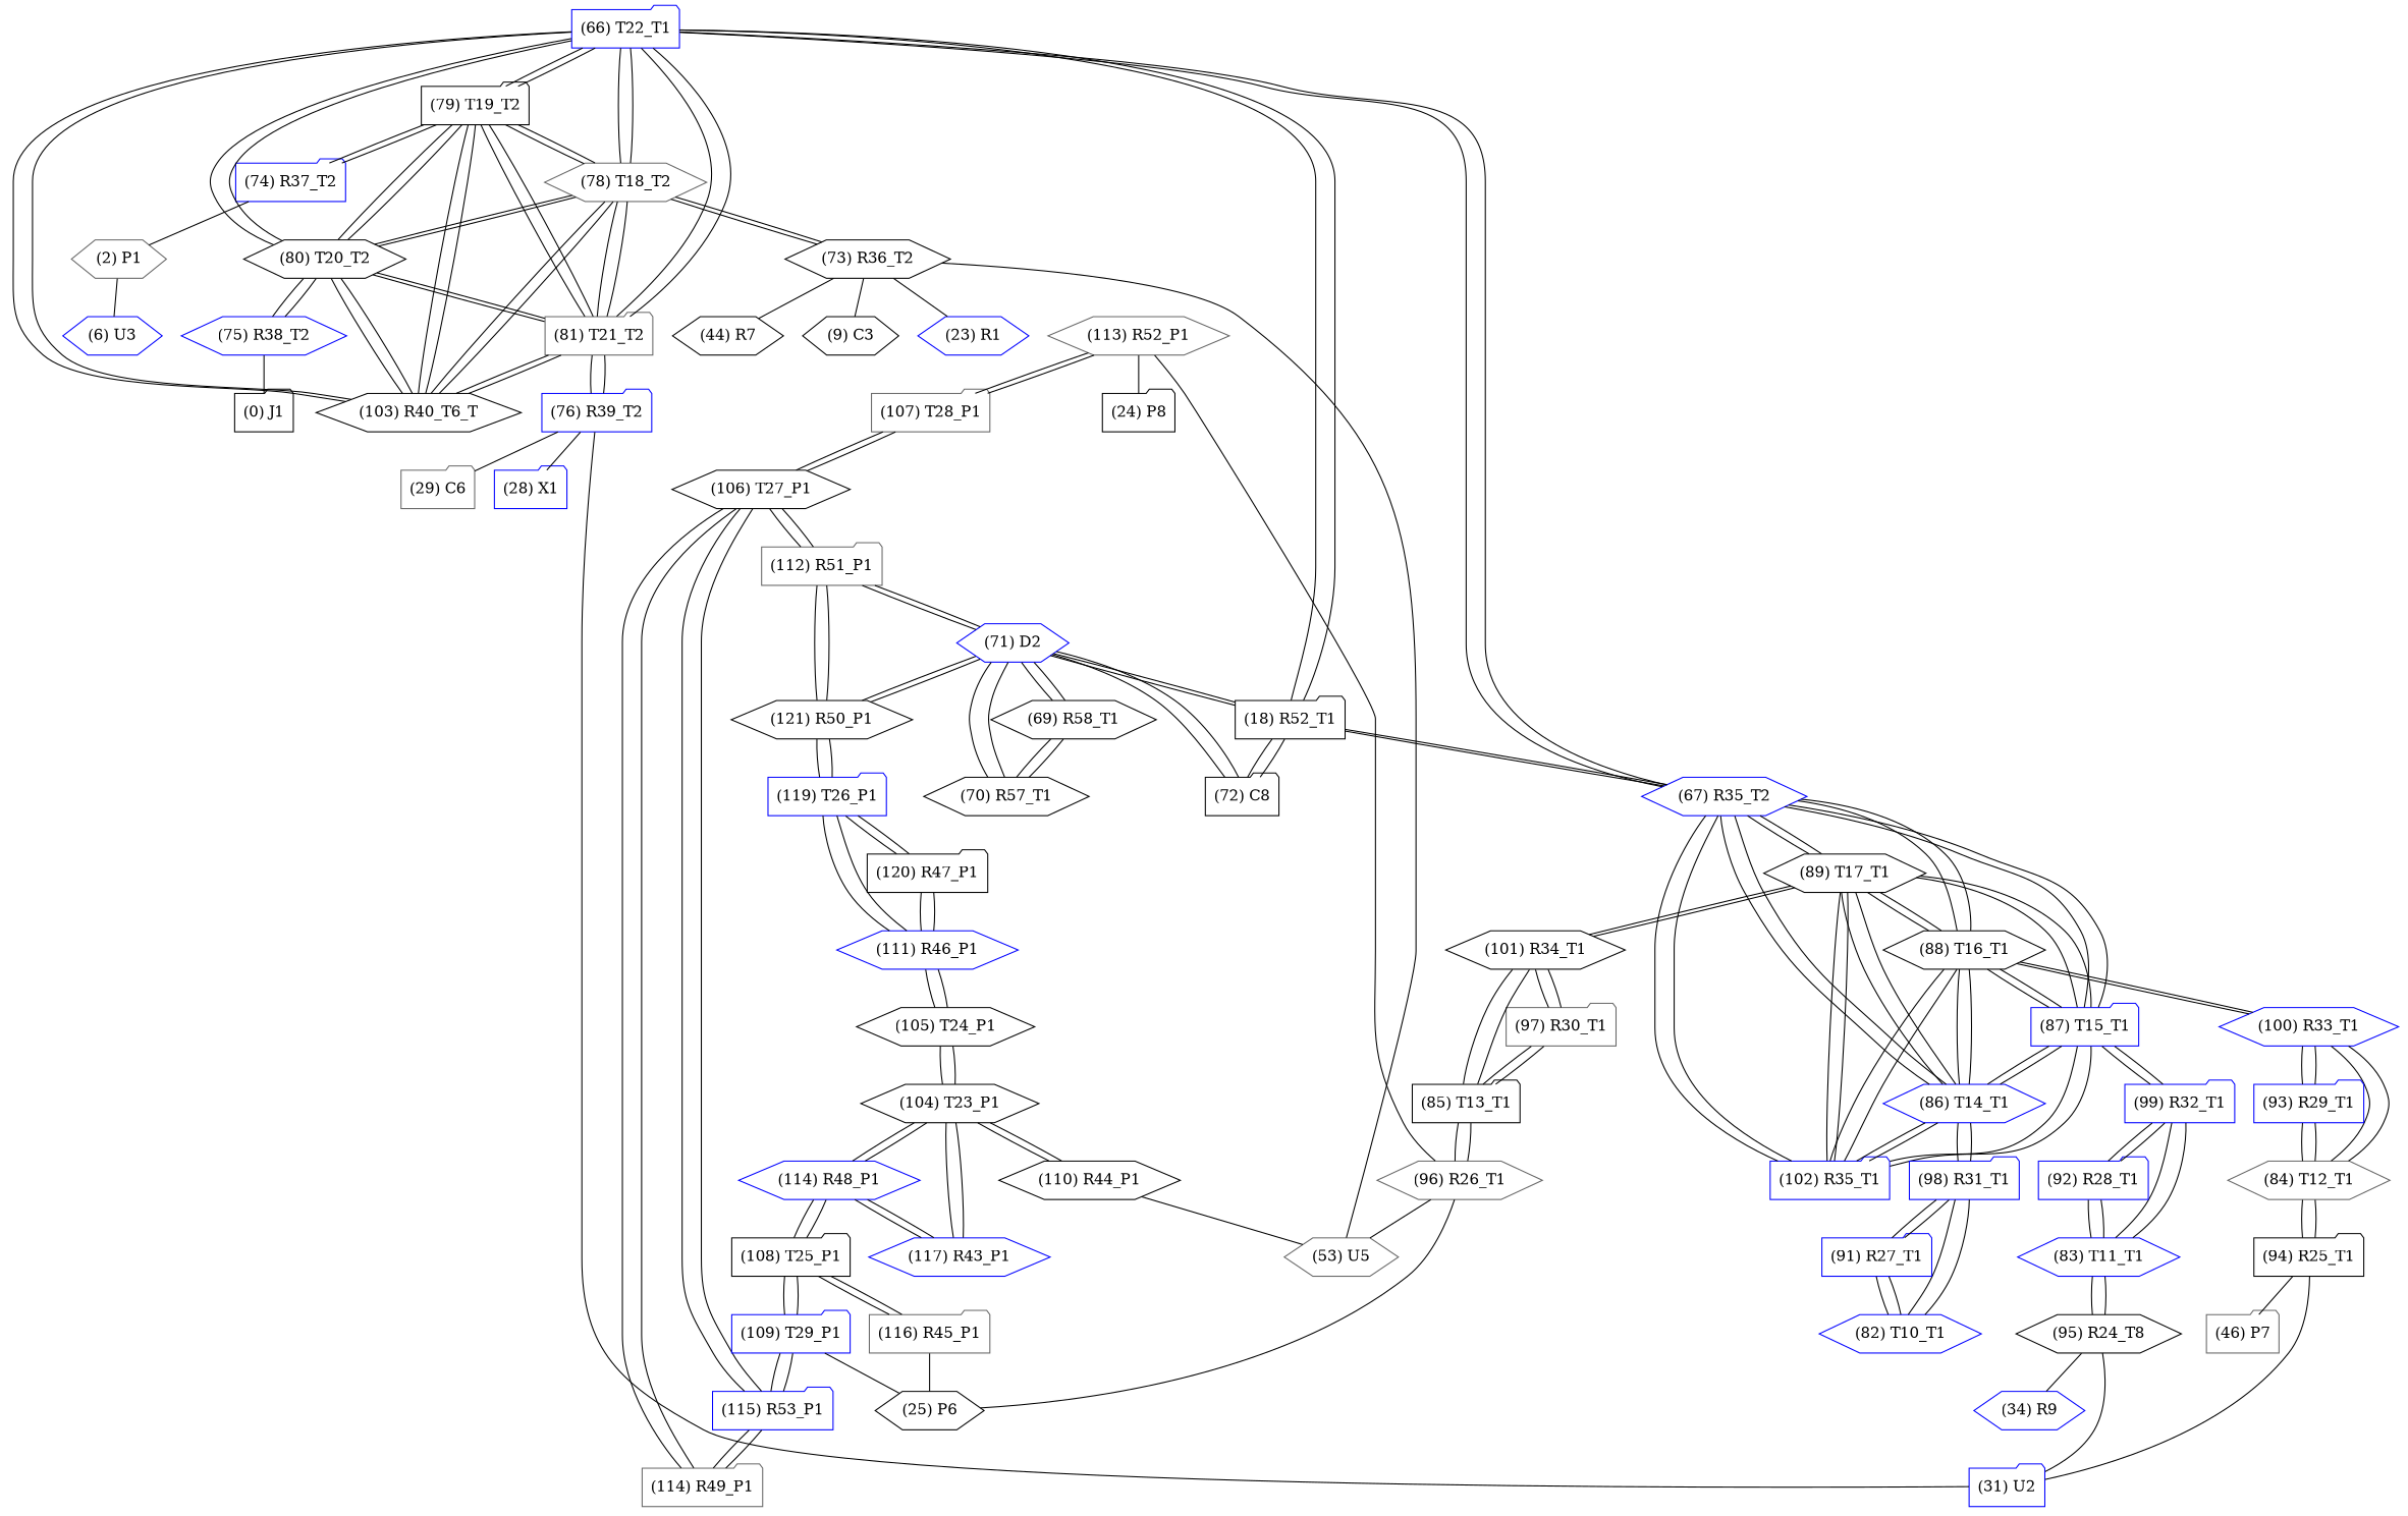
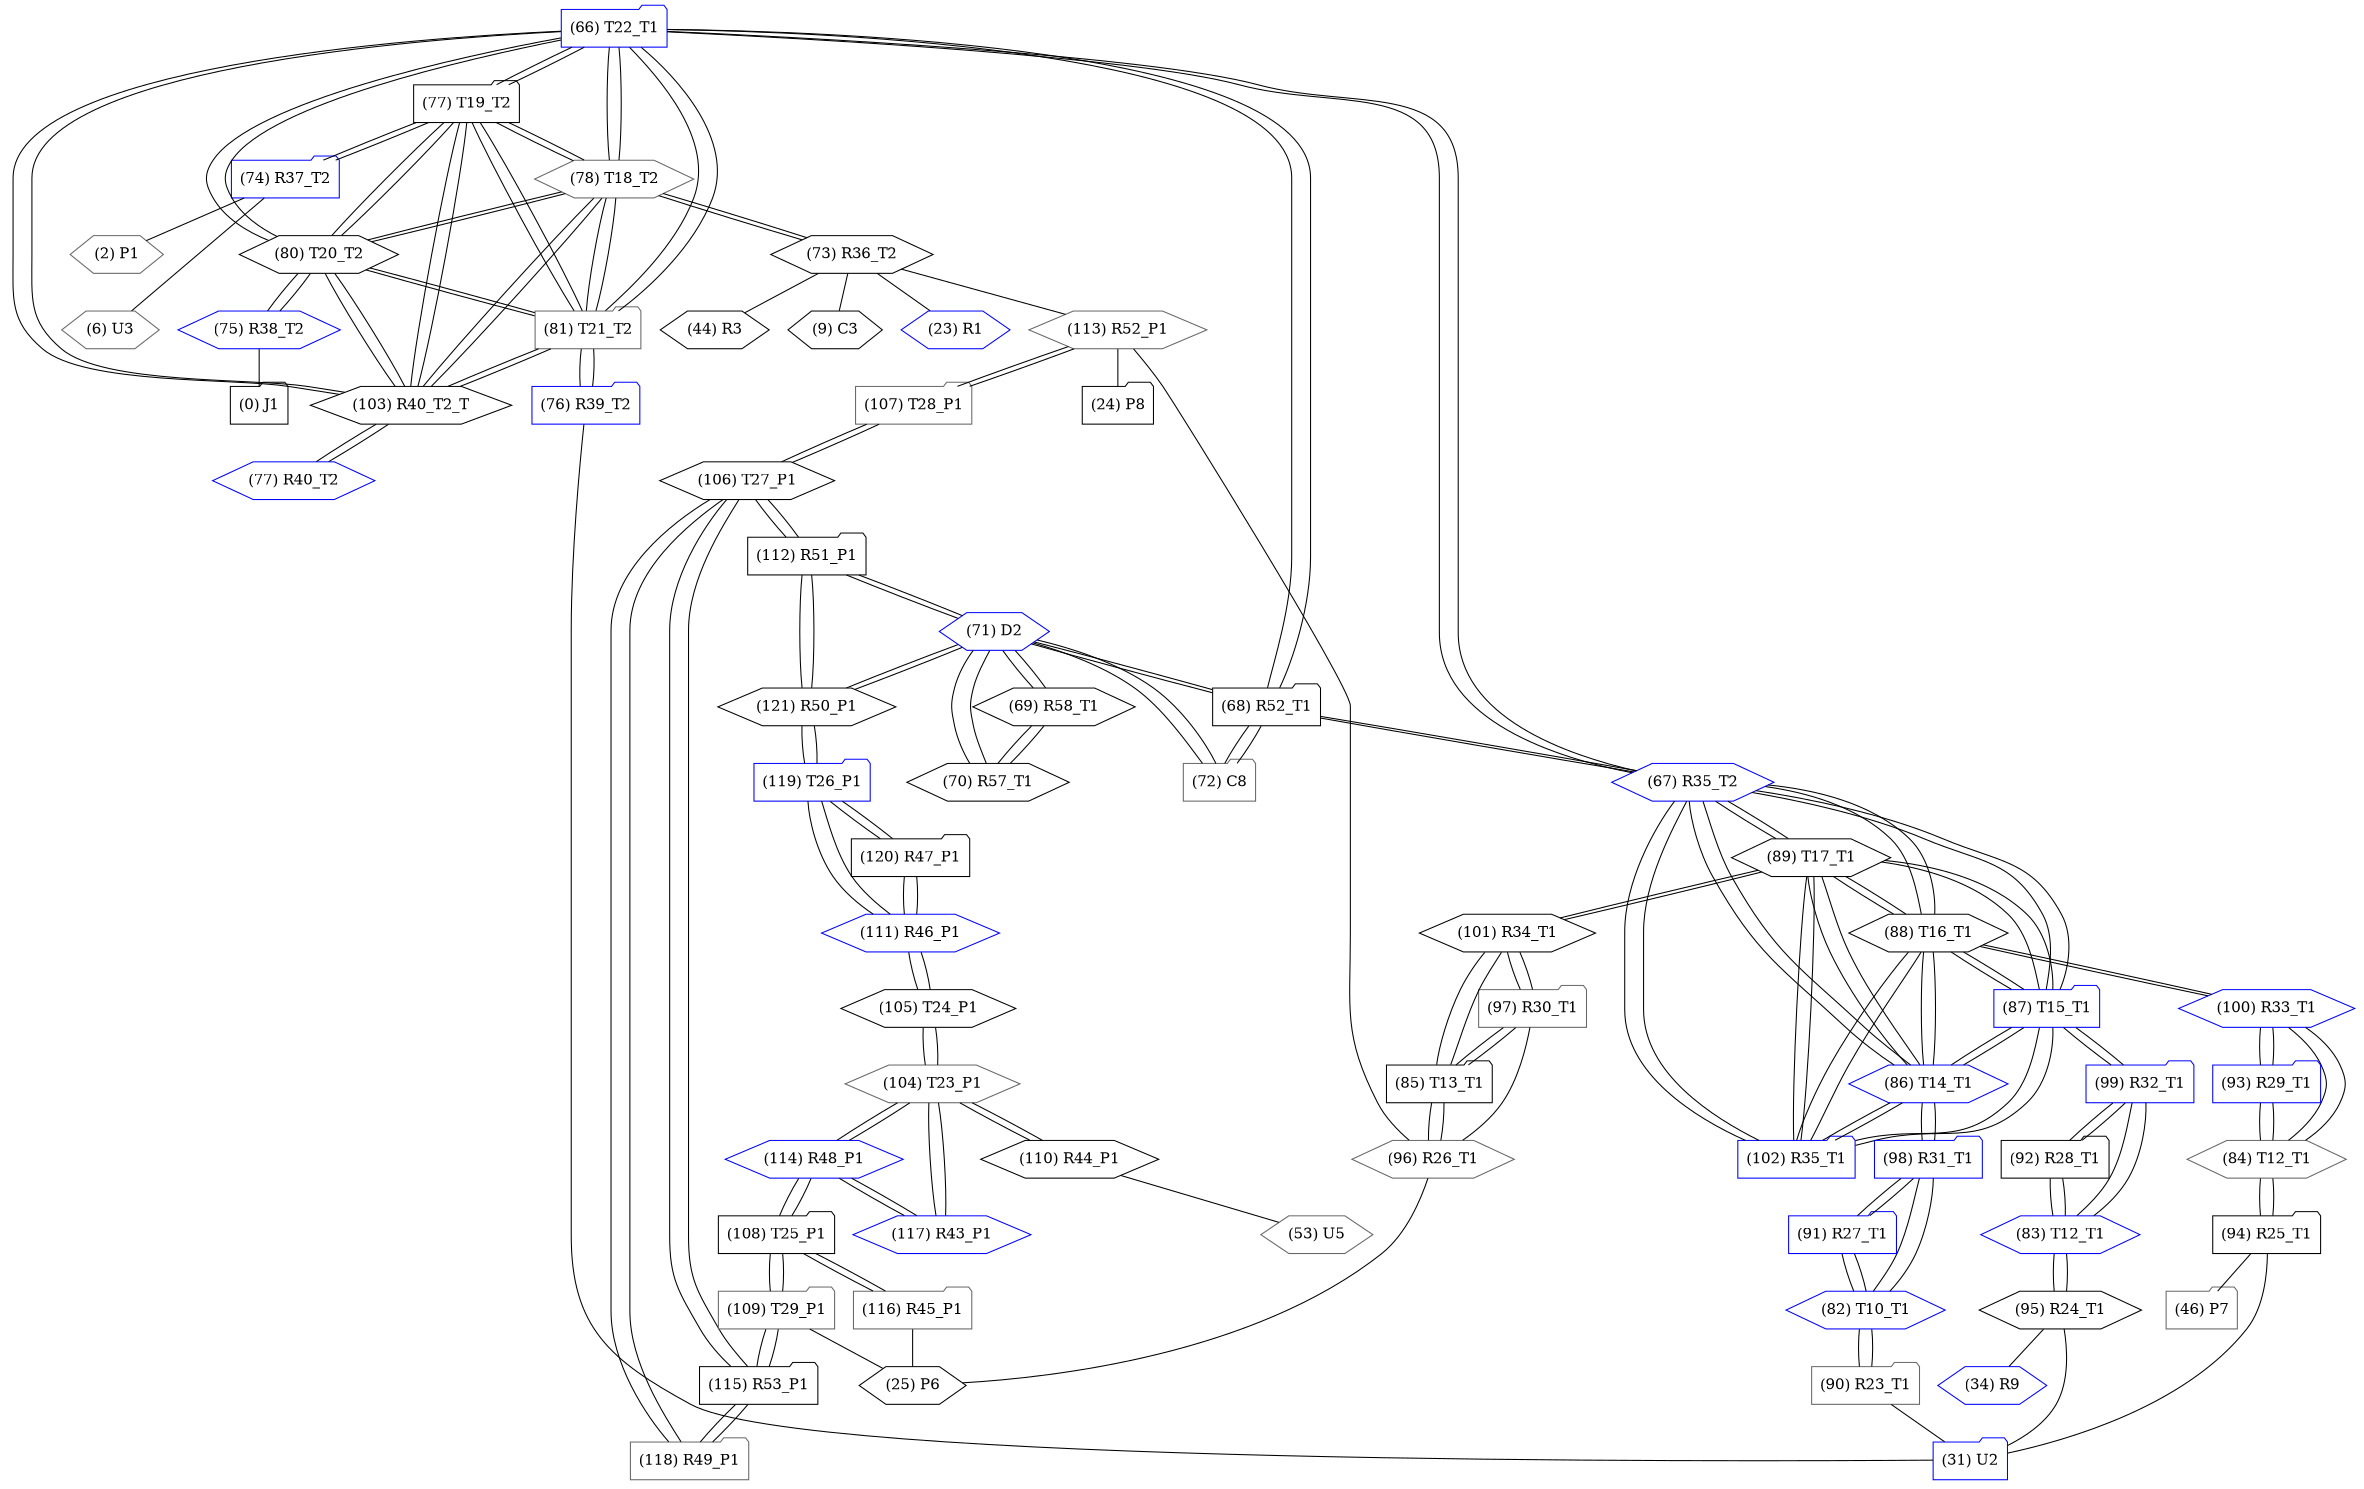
  graph {
    node [color=black shape=hexagon]
    n1 [color=blue label="(66) T22_T1" shape=folder]
-   n2 [label="(79) T19_T2" shape=folder]
+   n2 [label="(77) T19_T2" shape=folder]
    n3 [color=gray40 label="(78) T18_T2"]
-   n4 [label="(103) R40_T6_T"]
+   n4 [label="(103) R40_T2_T"]
    n5 [color=gray40 label="(81) T21_T2" shape=folder]
    n6 [label="(80) T20_T2"]
-   n7 [label="(18) R52_T1" shape=folder]
+   n7 [label="(68) R52_T1" shape=folder]
    n8 [color=blue label="(67) R35_T2"]
    n9 [color=blue label="(74) R37_T2" shape=folder]
    n10 [label="(73) R36_T2"]
+   n11 [color=blue label="(77) R40_T2"]
    n12 [color=blue label="(76) R39_T2" shape=folder]
    n13 [color=blue label="(75) R38_T2"]
    n14 [color=blue label="(71) D2"]
-   n15 [label="(72) C8" shape=folder]
+   n15 [color=gray40 label="(72) C8" shape=folder]
    n16 [label="(88) T16_T1"]
    n17 [color=blue label="(87) T15_T1" shape=folder]
    n18 [color=blue label="(102) R35_T1" shape=folder]
    n19 [color=blue label="(86) T14_T1"]
    n20 [label="(89) T17_T1"]
-   n21 [color=blue label="(6) U3"]
+   n21 [color=gray40 label="(6) U3"]
    n22 [color=gray40 label="(2) P1"]
    n23 [label="(9) C3"]
    n24 [color=gray40 label="(53) U5"]
    n25 [color=blue label="(23) R1"]
-   n26 [label="(44) R7"]
+   n26 [label="(44) R3"]
    n27 [color=blue label="(31) U2" shape=folder]
-   n28 [color=gray40 label="(29) C6" shape=folder]
-   n29 [color=blue label="(28) X1" shape=folder]
    n30 [label="(0) J1" shape=folder]
    n31 [label="(69) R58_T1"]
    n32 [label="(70) R57_T1"]
-   n33 [color=gray40 label="(112) R51_P1" shape=folder]
+   n33 [label="(112) R51_P1" shape=folder]
    n34 [label="(121) R50_P1"]
    n35 [color=blue label="(100) R33_T1"]
    n36 [color=blue label="(99) R32_T1" shape=folder]
    n37 [color=blue label="(98) R31_T1" shape=folder]
    n38 [label="(101) R34_T1"]
    n39 [color=gray40 label="(84) T12_T1"]
    n40 [color=blue label="(93) R29_T1" shape=folder]
-   n41 [color=blue label="(83) T11_T1"]
-   n42 [color=blue label="(92) R28_T1" shape=folder]
+   n41 [color=blue label="(83) T12_T1"]
+   n42 [label="(92) R28_T1" shape=folder]
    n43 [color=blue label="(82) T10_T1"]
    n44 [color=blue label="(91) R27_T1" shape=folder]
    n45 [label="(85) T13_T1" shape=folder]
    n46 [color=gray40 label="(97) R30_T1" shape=folder]
    n47 [label="(106) T27_P1"]
    n48 [color=blue label="(119) T26_P1" shape=folder]
    n49 [color=gray40 label="(107) T28_P1" shape=folder]
-   n50 [color=blue label="(115) R53_P1" shape=folder]
-   n51 [color=gray40 label="(114) R49_P1" shape=folder]
+   n50 [label="(115) R53_P1" shape=folder]
+   n51 [color=gray40 label="(118) R49_P1" shape=folder]
    n52 [color=blue label="(111) R46_P1"]
    n53 [label="(120) R47_P1" shape=folder]
-   n55 [label="(95) R24_T8"]
+   n54 [color=gray40 label="(90) R23_T1" shape=folder]
+   n55 [label="(95) R24_T1"]
    n56 [color=blue label="(34) R9"]
    n57 [label="(94) R25_T1" shape=folder]
    n58 [color=gray40 label="(46) P7" shape=folder]
    n59 [color=gray40 label="(96) R26_T1"]
    n60 [label="(25) P6"]
-   n61 [label="(104) T23_P1"]
+   n61 [color=gray40 label="(104) T23_P1"]
    n62 [color=blue label="(114) R48_P1"]
    n63 [color=blue label="(117) R43_P1"]
    n64 [label="(105) T24_P1"]
    n65 [label="(110) R44_P1"]
    n66 [label="(108) T25_P1" shape=folder]
-   n67 [color=blue label="(109) T29_P1" shape=folder]
+   n67 [color=gray40 label="(109) T29_P1" shape=folder]
    n68 [color=gray40 label="(116) R45_P1" shape=folder]
    n69 [color=gray40 label="(113) R52_P1"]
    n70 [label="(24) P8" shape=folder]
    n1 -- n2
    n1 -- n3
    n1 -- n4
    n1 -- n5
    n1 -- n6
    n1 -- n7
    n1 -- n8
    n2 -- n1
    n2 -- n3
    n2 -- n4
    n2 -- n5
    n2 -- n6
    n2 -- n9
    n3 -- n1
    n3 -- n2
    n3 -- n4
    n3 -- n5
    n3 -- n6
    n3 -- n10
    n4 -- n1
    n4 -- n2
    n4 -- n3
    n4 -- n5
    n4 -- n6
+   n4 -- n11
    n5 -- n1
    n5 -- n2
    n5 -- n3
    n5 -- n4
    n5 -- n6
    n5 -- n12
    n6 -- n1
    n6 -- n2
    n6 -- n3
    n6 -- n4
    n6 -- n5
    n6 -- n13
    n7 -- n1
    n7 -- n8
    n7 -- n14
    n7 -- n15
    n8 -- n1
    n8 -- n7
    n8 -- n16
    n8 -- n17
    n8 -- n18
    n8 -- n19
    n8 -- n20
    n9 -- n2
-   n22 -- n21
+   n9 -- n21
    n9 -- n22
    n10 -- n3
    n10 -- n23
-   n10 -- n24
+   n10 -- n69
    n10 -- n25
    n10 -- n26
+   n11 -- n4
    n12 -- n5
    n12 -- n27
-   n12 -- n28
-   n12 -- n29
    n13 -- n6
    n13 -- n30
    n14 -- n7
    n14 -- n15
    n14 -- n31
    n14 -- n32
    n14 -- n33
    n14 -- n34
    n15 -- n7
    n15 -- n14
    n16 -- n8
    n16 -- n17
    n16 -- n18
    n16 -- n19
    n16 -- n20
    n16 -- n35
    n17 -- n8
    n17 -- n16
    n17 -- n18
    n17 -- n19
    n17 -- n20
    n17 -- n36
    n18 -- n8
    n18 -- n16
    n18 -- n17
    n18 -- n19
    n18 -- n20
    n19 -- n8
    n19 -- n16
    n19 -- n17
    n19 -- n18
    n19 -- n20
    n19 -- n37
    n20 -- n8
    n20 -- n16
    n20 -- n17
    n20 -- n18
    n20 -- n19
    n20 -- n38
    n31 -- n14
    n31 -- n32
    n32 -- n14
    n32 -- n31
    n33 -- n14
    n33 -- n34
    n33 -- n47
    n34 -- n14
    n34 -- n33
    n34 -- n48
    n35 -- n16
    n35 -- n39
    n35 -- n40
    n36 -- n17
    n36 -- n41
    n36 -- n42
    n37 -- n19
    n37 -- n43
    n37 -- n44
    n38 -- n20
    n38 -- n45
    n38 -- n46
    n39 -- n35
    n39 -- n40
    n39 -- n57
    n40 -- n35
    n40 -- n39
    n41 -- n36
    n41 -- n42
    n41 -- n55
    n42 -- n36
    n42 -- n41
    n43 -- n37
    n43 -- n44
+   n43 -- n54
    n44 -- n37
    n44 -- n43
    n45 -- n38
    n45 -- n46
    n45 -- n59
    n46 -- n38
    n46 -- n45
    n47 -- n33
    n47 -- n49
    n47 -- n50
    n47 -- n51
    n48 -- n34
    n48 -- n52
    n48 -- n53
    n49 -- n47
    n49 -- n69
    n50 -- n47
    n50 -- n51
    n50 -- n67
    n51 -- n47
    n51 -- n50
    n52 -- n48
    n52 -- n53
    n52 -- n64
    n53 -- n48
    n53 -- n52
+   n54 -- n27
+   n54 -- n43
    n55 -- n27
    n55 -- n41
    n55 -- n56
    n57 -- n27
    n57 -- n39
    n57 -- n58
-   n59 -- n24
+   n59 -- n46
    n59 -- n45
    n59 -- n60
    n61 -- n62
    n61 -- n63
    n61 -- n64
    n61 -- n65
    n62 -- n61
    n62 -- n63
    n62 -- n66
    n63 -- n61
    n63 -- n62
    n64 -- n52
    n64 -- n61
    n65 -- n24
    n65 -- n61
    n66 -- n62
    n66 -- n67
    n66 -- n68
    n67 -- n50
    n67 -- n60
    n67 -- n66
    n68 -- n60
    n68 -- n66
    n69 -- n49
    n69 -- n59
    n69 -- n70
  }
